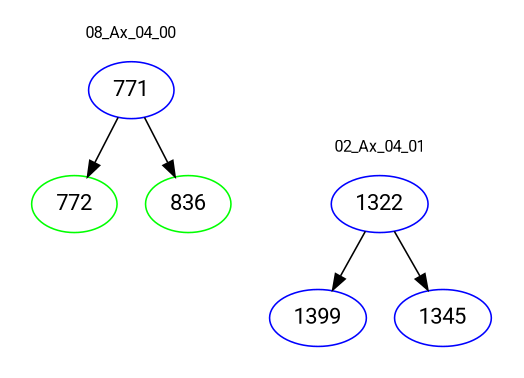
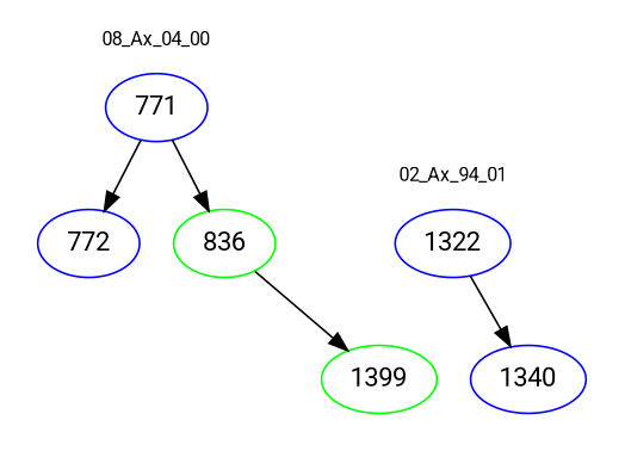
  digraph {
    fontname=Roboto
    node [color=blue fontname=Roboto]
    edge [color=black fontname=Roboto]
    n1 [label=771]
-   n2 [color=green label=772]
+   n2 [label=772]
    n3 [color=green label=836]
    n4 [label=1322]
-   n5 [label=1345]
-   n6 [label=1399]
+   n5 [label=1340]
+   n6 [color=green label=1399]
    subgraph cluster_1 {
      color=white
      fontsize=10
      label="08_Ax_04_00"
      n1
      n2
      n3
    }
    subgraph cluster_2 {
      color=white
      fontsize=10
-     label="02_Ax_04_01"
+     label="02_Ax_94_01"
      n4
      n5
      n6
    }
    n1 -> n2
    n1 -> n3
    n4 -> n5
-   n4 -> n6
+   n3 -> n6
  }
